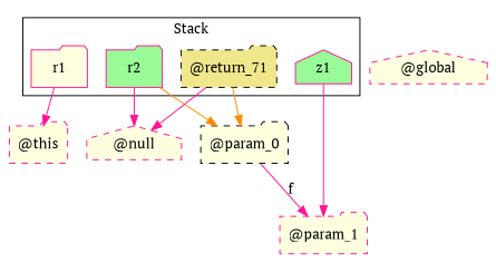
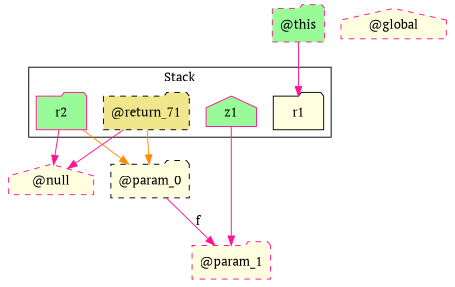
  digraph {
    fontname="PT Serif"
    rankDir=LR
    node [color=deeppink fillcolor=lightyellow fontname="PT Serif" shape=folder style="filled,dashed"]
    edge [color=deeppink fontname="PT Serif"]
-   r1 [style=filled]
+   r1 [color=black style=filled]
    r2 [fillcolor=palegreen style=filled]
    n3 [fillcolor=palegreen label=z1 shape=house style=filled]
    "@return_71" [color=black fillcolor=khaki]
-   "@this"
+   "@this" [fillcolor=palegreen]
    "@null" [shape=house]
    "@param_0" [color=black]
    "@param_1"
    "@global" [shape=house]
    subgraph cluster_1 {
      label=Stack
      r1
      r2
      n3
      "@return_71"
    }
-   r1 -> "@this"
+   "@this" -> r1
    r2 -> "@null"
    r2 -> "@param_0" [color=darkorange]
    n3 -> "@param_1"
    "@return_71" -> "@null"
    "@return_71" -> "@param_0" [color=darkorange]
    "@param_0" -> "@param_1" [label=f weight=0.2]
  }
